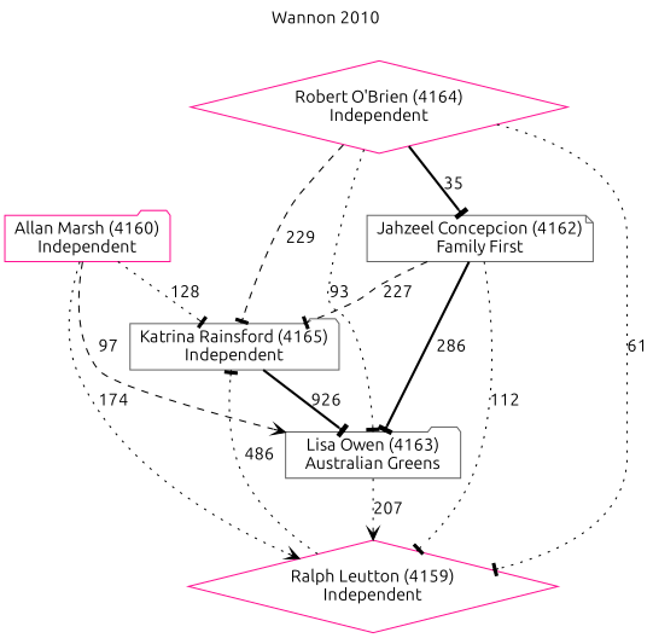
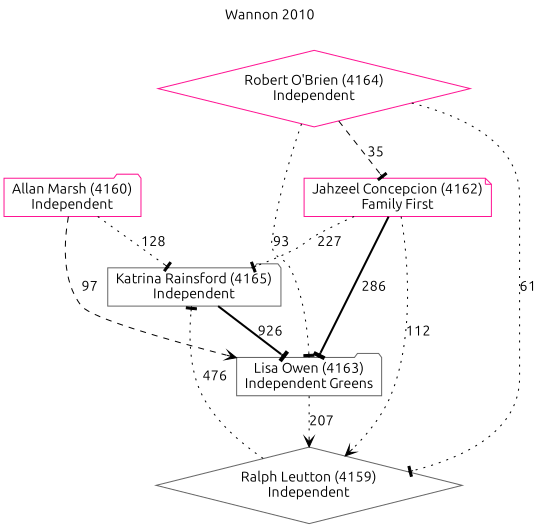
  digraph {
    fontname=Ubuntu
    label="Wannon 2010"
    labelloc=t
    mclimit=10
    node [color=deeppink fontname=Ubuntu shape=folder]
    edge [arrowhead=tee fontname=Ubuntu style=dotted]
    n1 [label="Allan Marsh (4160)\nIndependent"]
    n2 [color=gray40 label="Katrina Rainsford (4165)\nIndependent"]
-   n3 [color=gray40 label="Lisa Owen (4163)\nAustralian Greens"]
-   n4 [label="Ralph Leutton (4159)\nIndependent" shape=diamond]
-   n5 [color=gray40 label="Jahzeel Concepcion (4162)\nFamily First" shape=note]
+   n3 [color=gray40 label="Lisa Owen (4163)\nIndependent Greens"]
+   n4 [color=gray40 label="Ralph Leutton (4159)\nIndependent" shape=diamond]
+   n5 [label="Jahzeel Concepcion (4162)\nFamily First" shape=note]
    n6 [label="Robert O'Brien (4164)\nIndependent" shape=diamond]
    n1 -> n2 [label=128]
    n1 -> n3 [arrowhead=vee label=97 style=dashed]
-   n1 -> n4 [arrowhead=vee label=174]
    n2 -> n3 [label=926 style=bold]
    n3 -> n4 [arrowhead=vee label=207]
-   n4 -> n2 [label=486]
-   n5 -> n2 [label=227 style=dashed]
+   n4 -> n2 [label=476]
+   n5 -> n2 [label=227]
    n5 -> n3 [label=286 style=bold]
-   n5 -> n4 [label=112]
-   n6 -> n2 [label=229 style=dashed]
+   n5 -> n4 [arrowhead=vee label=112]
    n6 -> n3 [label=93]
    n6 -> n4 [label=61]
-   n6 -> n5 [label=35 style=bold]
+   n6 -> n5 [label=35 style=dashed]
  }
